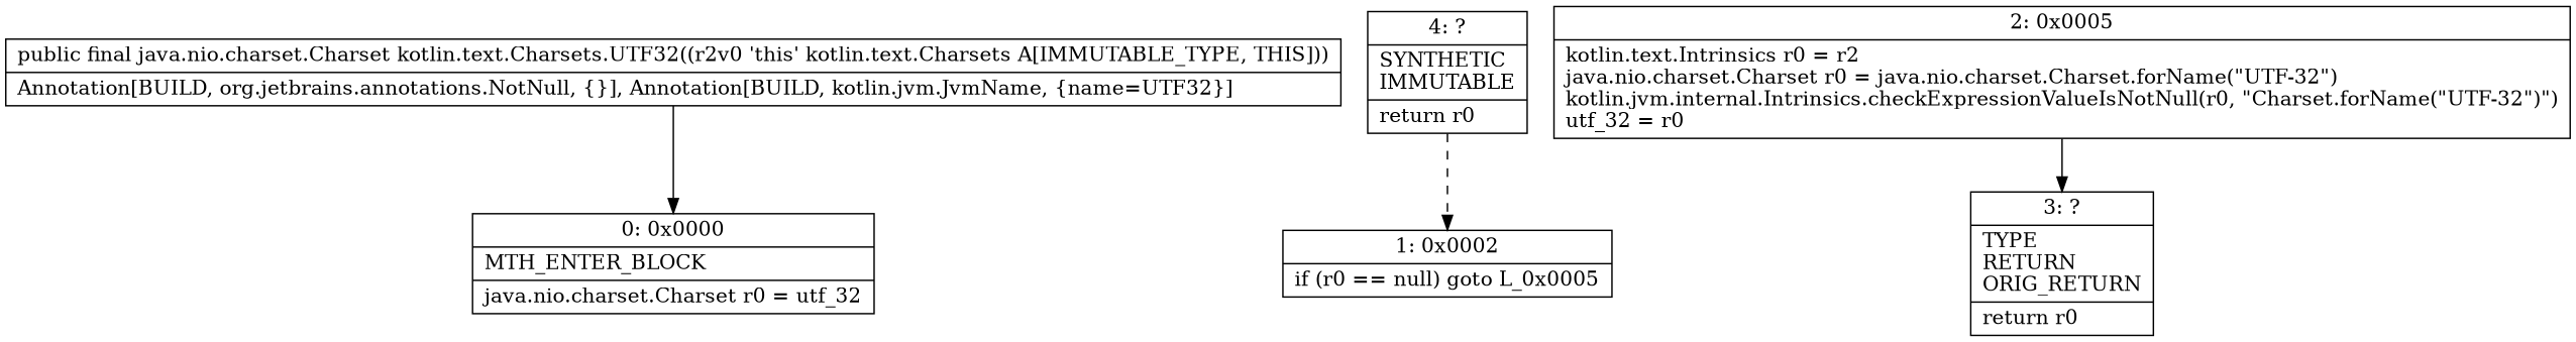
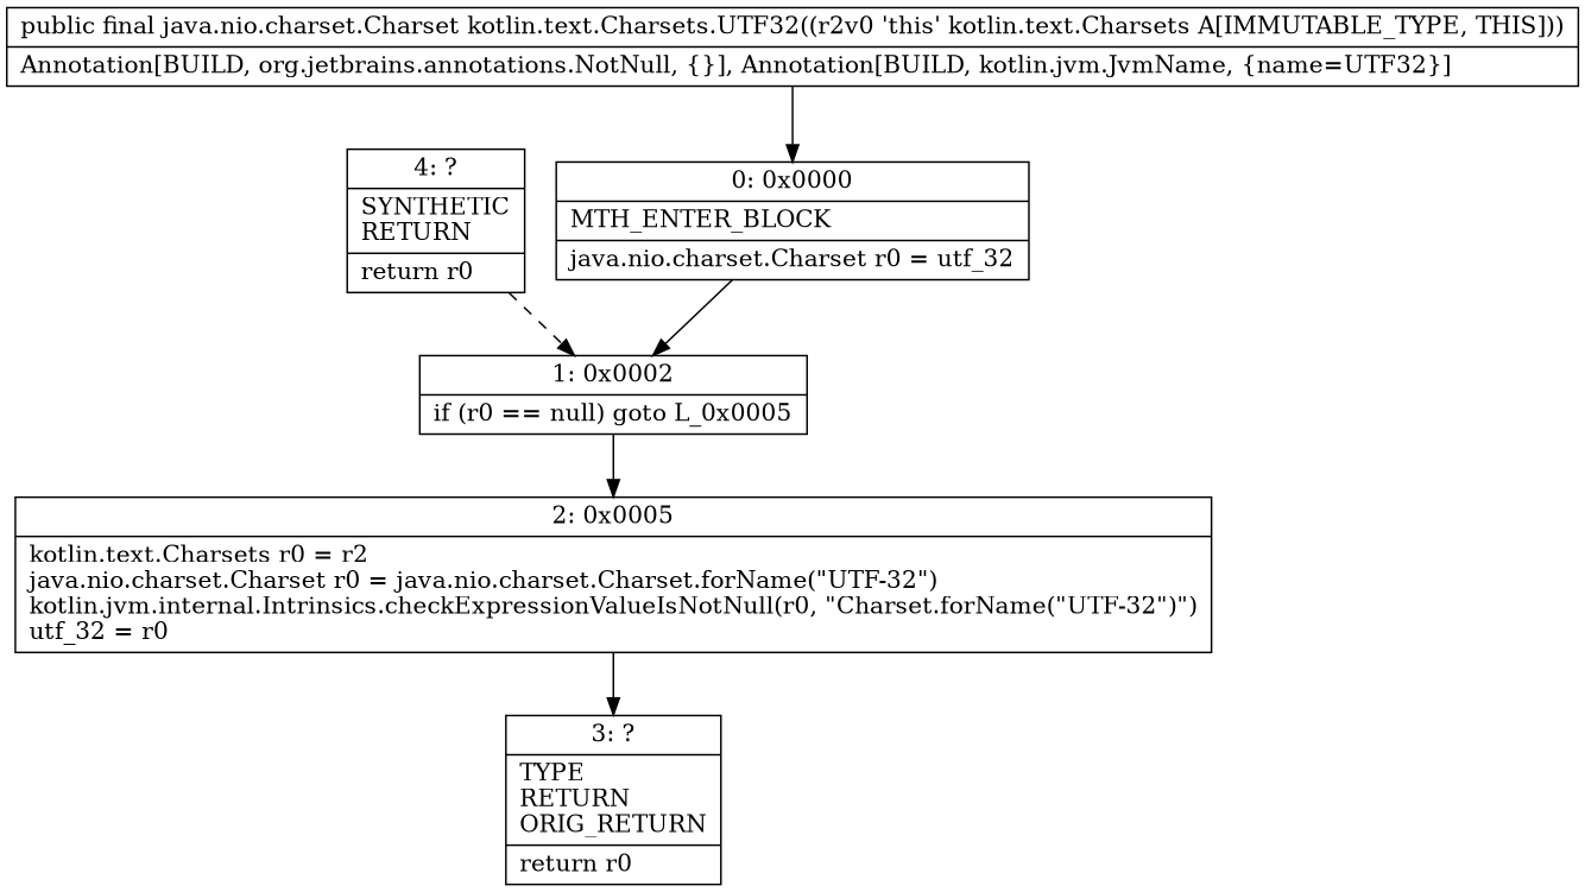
  digraph {
    fontname="DejaVu Serif"
    node [fontname="DejaVu Serif" shape=record]
    edge [fontname="DejaVu Serif"]
    n1 [label="{0\:\ 0x0000|MTH_ENTER_BLOCK\l|java.nio.charset.Charset r0 = utf_32\l}"]
    n2 [label="{1\:\ 0x0002|if (r0 == null) goto L_0x0005\l}"]
-   n3 [label="{2\:\ 0x0005|kotlin.text.Intrinsics r0 = r2\ljava.nio.charset.Charset r0 = java.nio.charset.Charset.forName(\"UTF\-32\")\lkotlin.jvm.internal.Intrinsics.checkExpressionValueIsNotNull(r0, \"Charset.forName(\"UTF\-32\")\")\lutf_32 = r0\l}"]
+   n3 [label="{2\:\ 0x0005|kotlin.text.Charsets r0 = r2\ljava.nio.charset.Charset r0 = java.nio.charset.Charset.forName(\"UTF\-32\")\lkotlin.jvm.internal.Intrinsics.checkExpressionValueIsNotNull(r0, \"Charset.forName(\"UTF\-32\")\")\lutf_32 = r0\l}"]
    n4 [label="{3\:\ ?|TYPE\lRETURN\lORIG_RETURN\l|return r0\l}"]
-   n5 [label="{4\:\ ?|SYNTHETIC\lIMMUTABLE\l|return r0\l}"]
+   n5 [label="{4\:\ ?|SYNTHETIC\lRETURN\l|return r0\l}"]
    n6 [label="{public final java.nio.charset.Charset kotlin.text.Charsets.UTF32((r2v0 'this' kotlin.text.Charsets A[IMMUTABLE_TYPE, THIS]))  | Annotation[BUILD, org.jetbrains.annotations.NotNull, \{\}], Annotation[BUILD, kotlin.jvm.JvmName, \{name=UTF32\}]\l}"]
+   n1 -> n2
+   n2 -> n3
    n3 -> n4
    n5 -> n2 [style=dashed]
    n6 -> n1
  }
